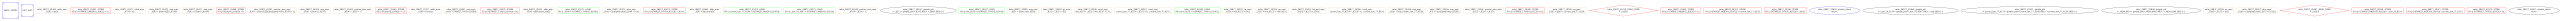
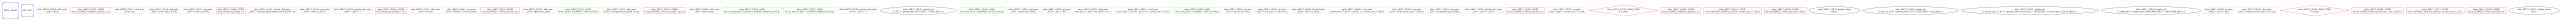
  digraph {
    fontname=Ubuntu
    node [color=burlywood shape=box fontname=Ubuntu]
    n1 [color=blue label="ENTRY - ENTRY" shape=Msquare]
    n2 [color=blue label="EXIT - EXIT" shape=Msquare]
    n3 [label="astar_28877_29404 - addr_expr\n_8282 = (&(i));\n"]
    n4 [color=red label="astar_28877_29267 - STORE\nif(1u) (*((TARGET_INDEX*)(_8282))) = 2u;\n"]
    n5 [label="astar_28877_29517 - addr_expr\n_8310 = a2;\n"]
    n6 [label="astar_28877_29473 - nop_expr\n_8299 = (char(*)[2]) (_8310);\n"]
    n7 [label="astar_28877_29411 - nop_expr\n_8283 = (char*) (_8299);\n"]
    n8 [color=red label="astar_28877_29268 - STORE\nif(1u) (*((char*)(_8283))) = 0;\n"]
    n9 [label="astar_28877_29501 - pointer_plus_expr\n_8307 = (char(*)[2])(((unsigned char*)_8299) + 2);\n"]
    n10 [label="astar_28877_29426 - nop_expr\n_8287 = (char*) (_8307);\n"]
    n11 [label="astar_28877_29435 - pointer_plus_expr\n_8290 = _8287 + 1;\n"]
    n12 [color=red label="astar_28877_29269 - STORE\nif(1u) (*((char*)(_8290))) = 127;\n"]
    n13 [label="astar_28877_29511 - addr_expr\n_8309 = frontier;\n"]
    n14 [label="astar_28877_29441 - nop_expr\n_8291 = (TARGET_TYPE*) (_8309);\n"]
    n15 [color=red label="astar_28877_29270 - STORE\nif(1u) (*((TARGET_TYPE*)(_8291))) = 0u;\n"]
    n16 [label="astar_28877_29455 - addr_expr\n_8295 = (&(frontier_size));\n"]
    n17 [color=green label="astar_28877_29271 - LOAD\nif(1u) _8244 = (*((TARGET_TYPE*)(_8295)));\n"]
    n18 [label="astar_28877_29272 - plus_expr\n_8245 = (unsigned char)(_8244 + (1u));\n"]
    n19 [color=red label="astar_28877_29273 - STORE\nif(1u) (*((TARGET_TYPE*)(_8295))) = _8245;\n"]
    n20 [label="astar_28877_29463 - addr_expr\n_8297 = (&(current));\n"]
    n21 [color=green label="astar_28877_29274 - LOAD\nif(1u) current_lsm_77_8246 = (*((TARGET_INDEX*)(_8297)));\n"]
    n22 [color=green label="astar_28877_29275 - LOAD\nif(1u) i_lsm_76_8247 = (*((TARGET_INDEX*)(_8282)));\n"]
    n23 [label="astar_28877_29549 - pointer_plus_expr\n_8319 = _8291 + 1;\n"]
    n24 [label="astar_28877_29342 - gimple_phi\n/* _8273 = gimple_phi(<_8245, BB2>, <_8260, BB3>) */\n" color="" shape=""]
    n25 [color=green label="astar_28877_29297 - LOAD\nif(1u) min_8250 = (*((TARGET_TYPE*)(_8291)));\n"]
    n26 [label="astar_28877_29298 - nop_expr\n_8251 = (char) (min_8250);\n"]
    n27 [label="astar_28877_29299 - gt_expr\n_8252 = _8251 > (0);\n"]
    n28 [label="astar_28877_29300 - cond_expr\nmin_8253 = _8252 ? min_8250 : 127u;\n"]
    n29 [label="astar_28877_29301 - cond_expr\ncurrent_lsm_77_8254 = _8252 ? 0u : current_lsm_77_8275;\n"]
    n30 [color=green label="astar_28877_29302 - LOAD\nif(1u) min_8255 = (*((TARGET_TYPE*)(_8319)));\n"]
    n31 [label="astar_28877_29303 - ne_expr\n_8256 = min_8255 != (0u);\n"]
    n32 [label="astar_28877_29304 - ge_expr\n_8257 = min_8253 >= min_8255;\n"]
    n33 [label="astar_28877_29305 - bit_and_expr\n_8258 = _8257 & _8256;\n"]
    n34 [label="astar_28877_29306 - cond_expr\ncurrent_lsm_77_8259 = _8258 ? 1u : current_lsm_77_8254;\n"]
    n35 [label="astar_28877_29308 - nop_expr\n_8261 = (int) (current_lsm_77_8259);\n"]
    n36 [label="astar_28877_29556 - nop_expr\n_8321 = (unsigned long) (_8261);\n"]
    n37 [label="astar_28877_29562 - pointer_plus_expr\n_8323 = _8291 + _8321;\n"]
    n38 [color=red label="astar_28877_29309 - STORE\nif(1u) (*((TARGET_TYPE*)(_8323))) = 0u;\n"]
    n39 [label="astar_28877_29706 - eq_expr\n_8362 = goal == current_lsm_77_8259;\n"]
    n40 [color=red label="astar_28877_29310 - READ_COND\nif (_8362)\n" shape=diamond]
    n41 [color=red label="astar_28877_29354 - STORE\nif(1u) (*((TARGET_INDEX*)(_8282))) = 2u;\n"]
    n42 [color=red label="astar_28877_29355 - STORE\nif(1u) (*((TARGET_INDEX*)(_8297))) = current_lsm_77_8259;\n"]
    n43 [color=red label="astar_28877_29358 - STORE\nif(1u) (*((TARGET_TYPE*)(_8295))) = _8260;\n"]
-   n44 [label="astar_28877_29830 - gimple_return\nreturn ;\n" color=blue shape=""]
+   n44 [label="astar_28877_29830 - gimple_return\nreturn ;\n" color="" shape=""]
    n45 [label="astar_28877_29366 - gimple_phi\n/* i_lsm_76_8274 = gimple_phi(<i_lsm_76_8247, BB2>, <size, BB3>) */\n" color="" shape=""]
    n46 [label="astar_28877_29327 - gimple_phi\n/* current_lsm_77_8275 = gimple_phi(<current_lsm_77_8246, BB2>, <current_lsm_77_8259, BB3>) */\n" color="" shape=""]
    n47 [label="astar_28877_29848 - gimple_phi\n/* _MEM_8401 = gimple_phi(<_MEM_8400, BB2>, <_MEM_8249, BB3>) */\n" color="" shape=""]
    n48 [label="astar_28877_29708 - ne_expr\n_8363 = _8273 != (0u);\n"]
    n49 [label="astar_28877_29307 - plus_expr\n_8260 = (unsigned char)(_8273 + (255u));\n"]
    n50 [color=red label="astar_28877_29381 - READ_COND\nif (_8363)\n" shape=diamond]
    n51 [color=red label="astar_28877_29349 - STORE\nif(1u) (*((TARGET_INDEX*)(_8282))) = i_lsm_76_8274;\n"]
    n52 [color=red label="astar_28877_29371 - STORE\nif(1u) (*((TARGET_INDEX*)(_8297))) = current_lsm_77_8275;\n"]
    n53 [color=red label="astar_28877_29374 - STORE\nif(1u) (*((TARGET_TYPE*)(_8295))) = 0u;\n"]
    n54 [label="astar_28877_29831 - gimple_return\nreturn ;\n" color="" shape=""]
  }
